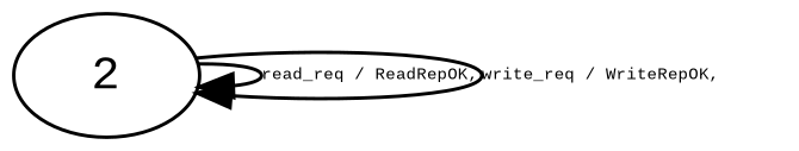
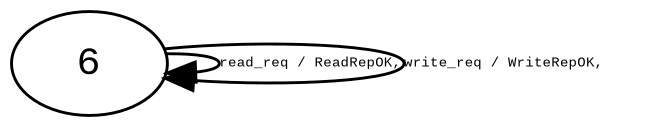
  digraph {
    fontname="Liberation Mono"
    edge [fontsize=5 fontname="Liberation Mono"]
-   6 [fillcolor=white shape=ellipse style=filled fontname="Liberation Mono" label=2]
+   6 [fillcolor=white shape=ellipse style=filled fontname="Liberation Mono"]
    6 -> 6 [label="read_req / ReadRepOK,"]
    6 -> 6 [label="write_req / WriteRepOK,"]
  }
